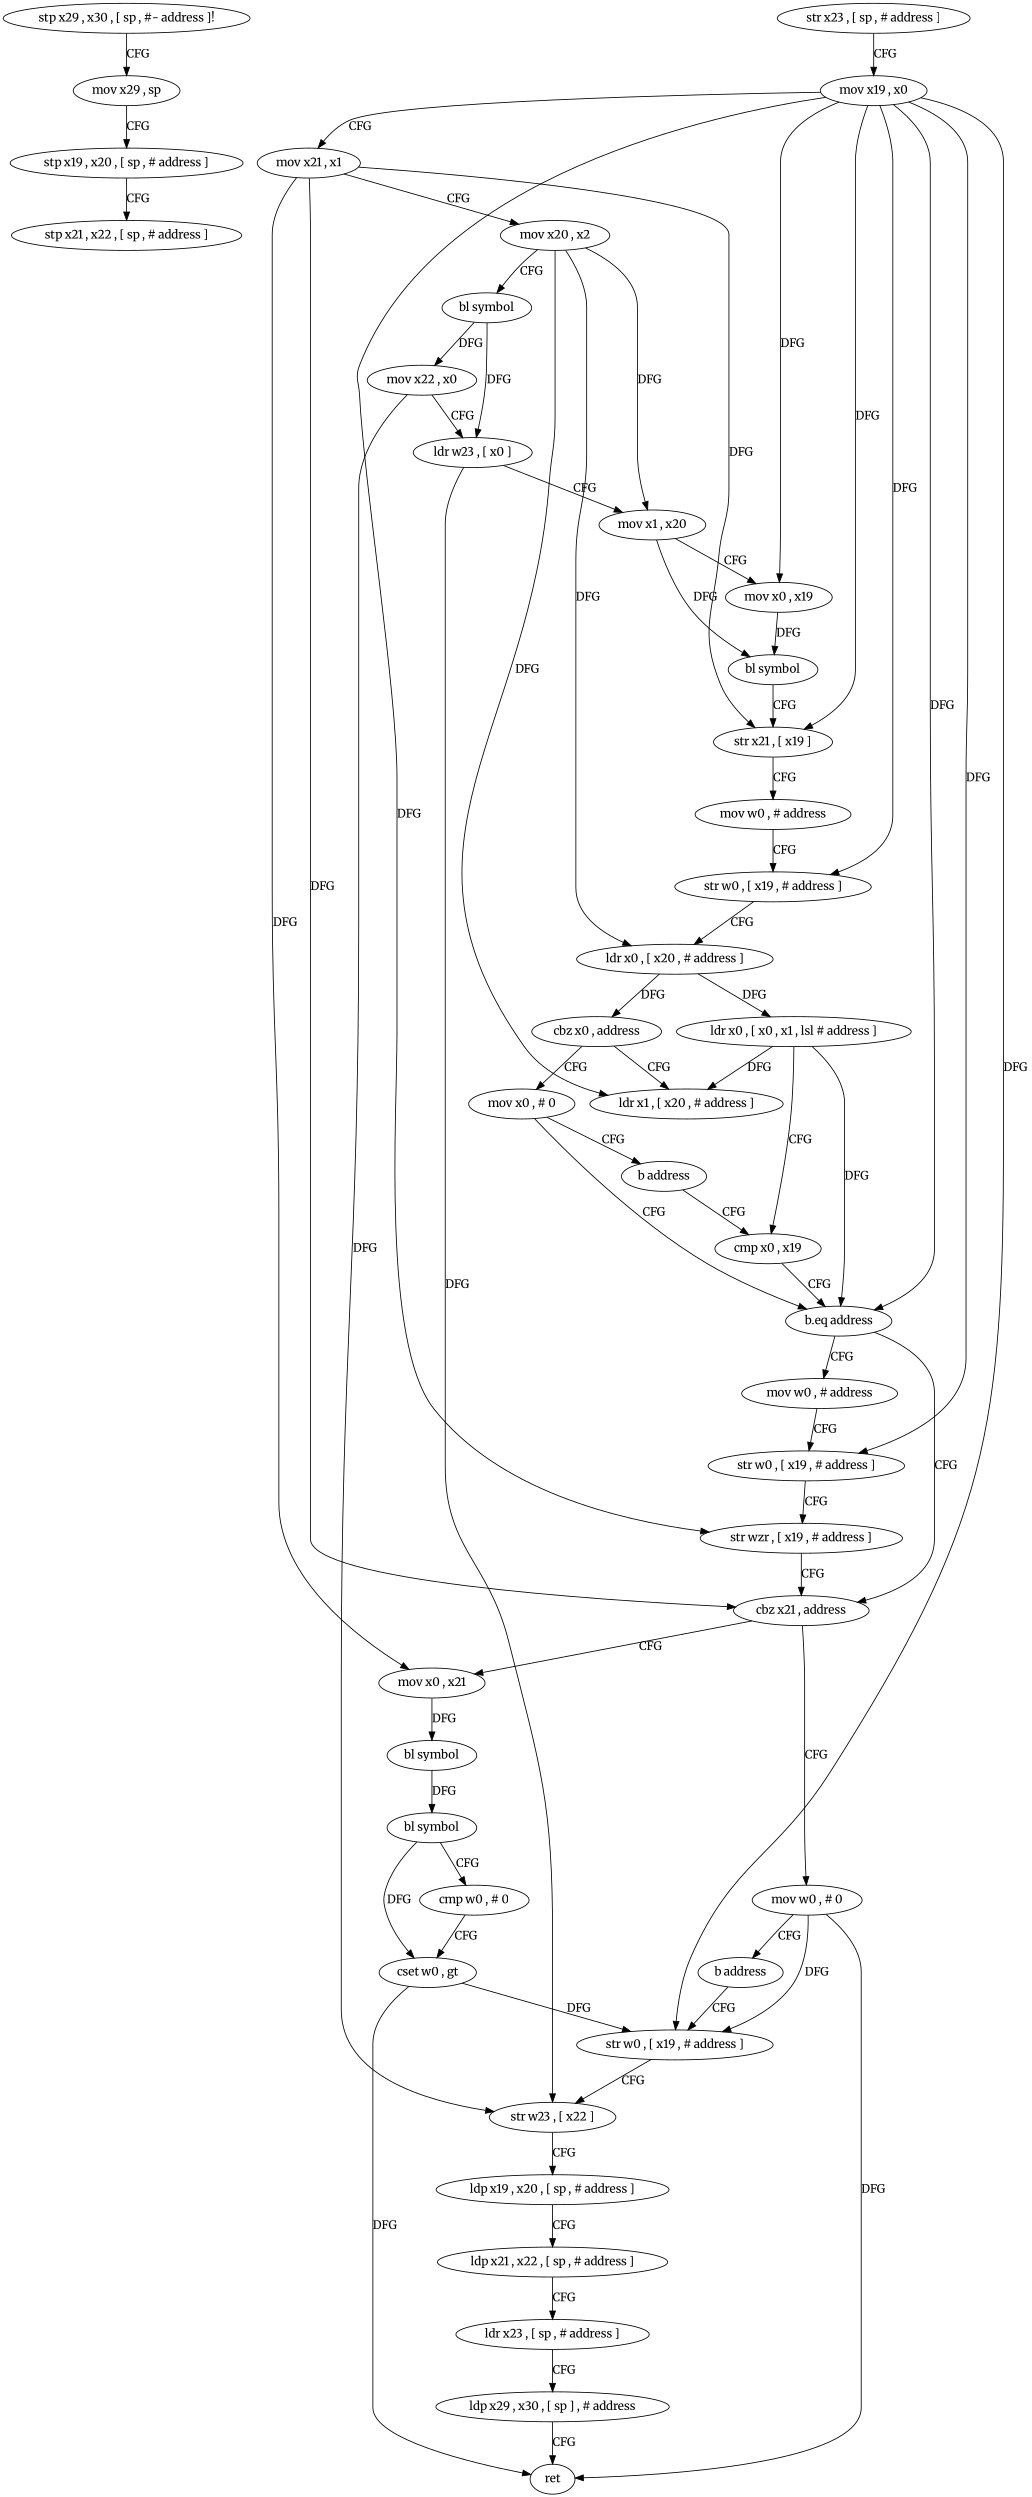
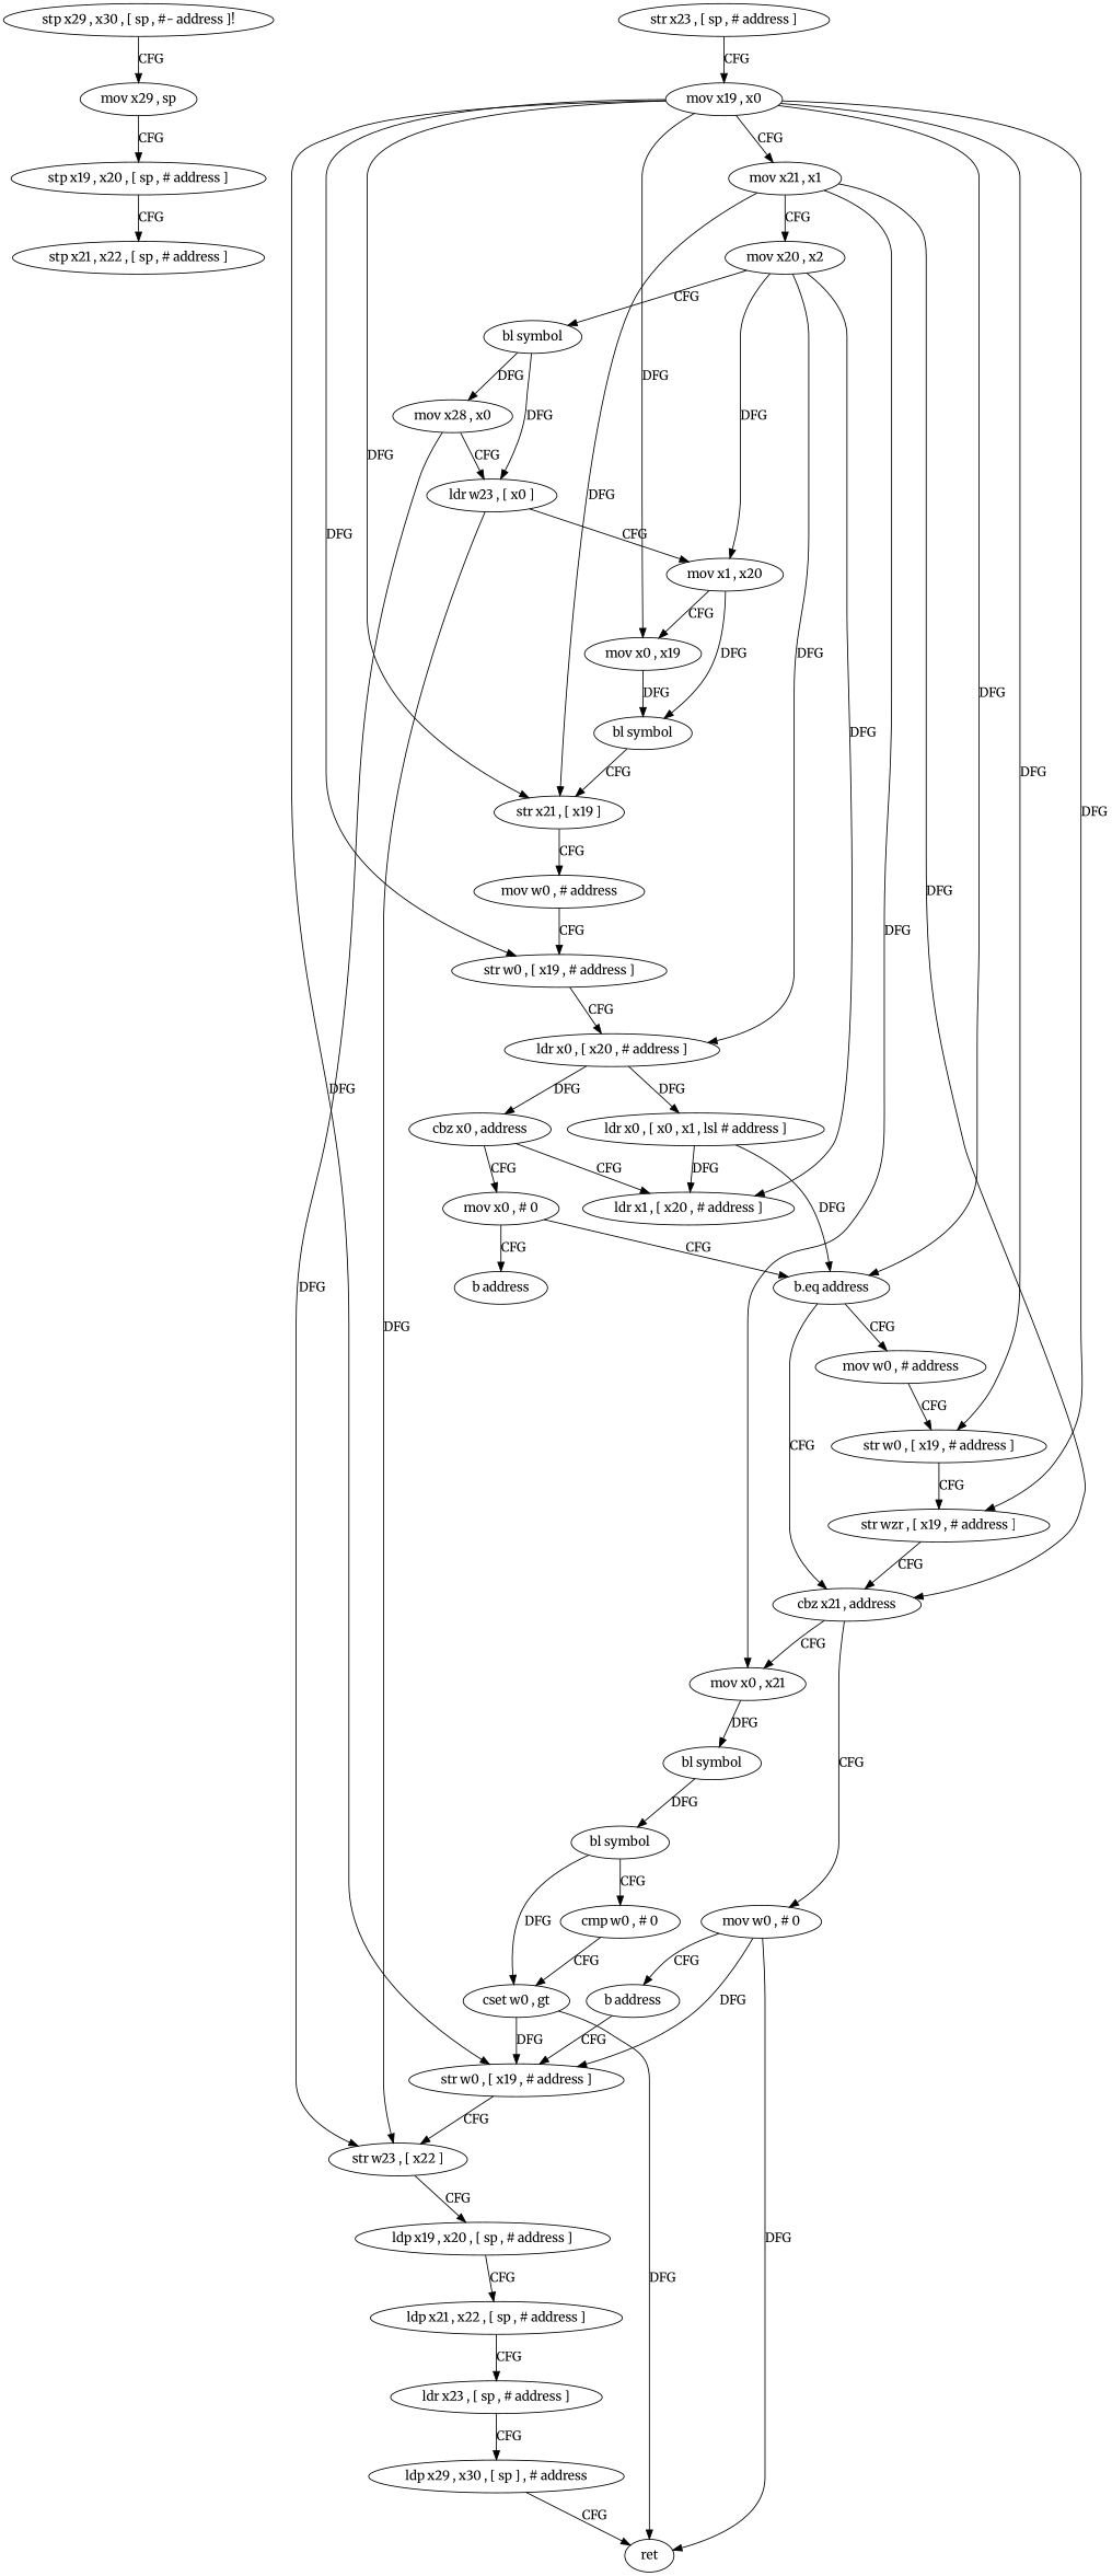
  digraph {
    fontname=Merriweather
    node [fontname=Merriweather]
    edge [fontname=Merriweather]
    n1 [label="stp x29 , x30 , [ sp , #- address ]!"]
    n2 [label="mov x29 , sp"]
    n3 [label="stp x19 , x20 , [ sp , # address ]"]
    n4 [label="stp x21 , x22 , [ sp , # address ]"]
    n5 [label="str x23 , [ sp , # address ]"]
    n6 [label="mov x19 , x0"]
    n7 [label="mov x21 , x1"]
    n8 [label="mov x0 , x19"]
    n9 [label="str x21 , [ x19 ]"]
    n10 [label="str w0 , [ x19 , # address ]"]
    n11 [label="b.eq address"]
    n12 [label="str w0 , [ x19 , # address ]"]
    n13 [label="str wzr , [ x19 , # address ]"]
    n14 [label="str w0 , [ x19 , # address ]"]
    n15 [label="mov x20 , x2"]
    n16 [label="cbz x21 , address"]
    n17 [label="mov x0 , x21"]
    n18 [label="bl symbol"]
    n19 [label="mov w0 , # address"]
    n20 [label="ldr x0 , [ x20 , # address ]"]
    n21 [label="mov w0 , # address"]
    n22 [label="str w23 , [ x22 ]"]
    n23 [label="bl symbol"]
    n24 [label="mov x1 , x20"]
    n25 [label="ldr x1 , [ x20 , # address ]"]
    n26 [label="mov w0 , # 0"]
    n27 [label="bl symbol"]
-   n28 [label="mov x22 , x0"]
+   n28 [label="mov x28 , x0"]
    n29 [label="ldr w23 , [ x0 ]"]
    n30 [label="cbz x0 , address"]
    n31 [label="ldr x0 , [ x0 , x1 , lsl # address ]"]
    n32 [label="ldp x19 , x20 , [ sp , # address ]"]
    n33 [label="mov x0 , # 0"]
-   n34 [label="cmp x0 , x19"]
    n35 [label="b address"]
    n36 [label="b address"]
    n37 [label=ret]
    n38 [label="bl symbol"]
    n39 [label="cmp w0 , # 0"]
    n40 [label="cset w0 , gt"]
    n41 [label="ldp x21 , x22 , [ sp , # address ]"]
    n42 [label="ldr x23 , [ sp , # address ]"]
    n43 [label="ldp x29 , x30 , [ sp ] , # address"]
    n1 -> n2 [label=CFG]
    n2 -> n3 [label=CFG]
    n3 -> n4 [label=CFG]
    n5 -> n6 [label=CFG]
    n6 -> n7 [label=CFG]
    n6 -> n8 [label=DFG]
    n6 -> n9 [label=DFG]
    n6 -> n10 [label=DFG]
    n6 -> n11 [label=DFG]
    n6 -> n12 [label=DFG]
    n6 -> n13 [label=DFG]
    n6 -> n14 [label=DFG]
    n7 -> n9 [label=DFG]
    n7 -> n15 [label=CFG]
    n7 -> n16 [label=DFG]
    n7 -> n17 [label=DFG]
    n8 -> n18 [label=DFG]
    n9 -> n19 [label=CFG]
    n10 -> n20 [label=CFG]
    n11 -> n16 [label=CFG]
    n11 -> n21 [label=CFG]
    n12 -> n13 [label=CFG]
    n13 -> n16 [label=CFG]
    n14 -> n22 [label=CFG]
    n15 -> n20 [label=DFG]
    n15 -> n23 [label=CFG]
    n15 -> n24 [label=DFG]
    n15 -> n25 [label=DFG]
    n16 -> n17 [label=CFG]
    n16 -> n26 [label=CFG]
    n17 -> n27 [label=DFG]
    n18 -> n9 [label=CFG]
    n19 -> n10 [label=CFG]
    n20 -> n30 [label=DFG]
    n20 -> n31 [label=DFG]
    n21 -> n12 [label=CFG]
    n22 -> n32 [label=CFG]
    n23 -> n28 [label=DFG]
    n23 -> n29 [label=DFG]
    n24 -> n8 [label=CFG]
    n24 -> n18 [label=DFG]
    n26 -> n14 [label=DFG]
    n26 -> n36 [label=CFG]
    n26 -> n37 [label=DFG]
    n27 -> n38 [label=DFG]
    n28 -> n22 [label=DFG]
    n28 -> n29 [label=CFG]
    n29 -> n22 [label=DFG]
    n29 -> n24 [label=CFG]
    n30 -> n25 [label=CFG]
    n30 -> n33 [label=CFG]
    n31 -> n11 [label=DFG]
    n31 -> n25 [label=DFG]
-   n31 -> n34 [label=CFG]
    n32 -> n41 [label=CFG]
    n33 -> n11 [label=CFG]
    n33 -> n35 [label=CFG]
-   n34 -> n11 [label=CFG]
-   n35 -> n34 [label=CFG]
    n36 -> n14 [label=CFG]
    n38 -> n39 [label=CFG]
    n38 -> n40 [label=DFG]
    n39 -> n40 [label=CFG]
    n40 -> n14 [label=DFG]
    n40 -> n37 [label=DFG]
    n41 -> n42 [label=CFG]
    n42 -> n43 [label=CFG]
    n43 -> n37 [label=CFG]
  }
